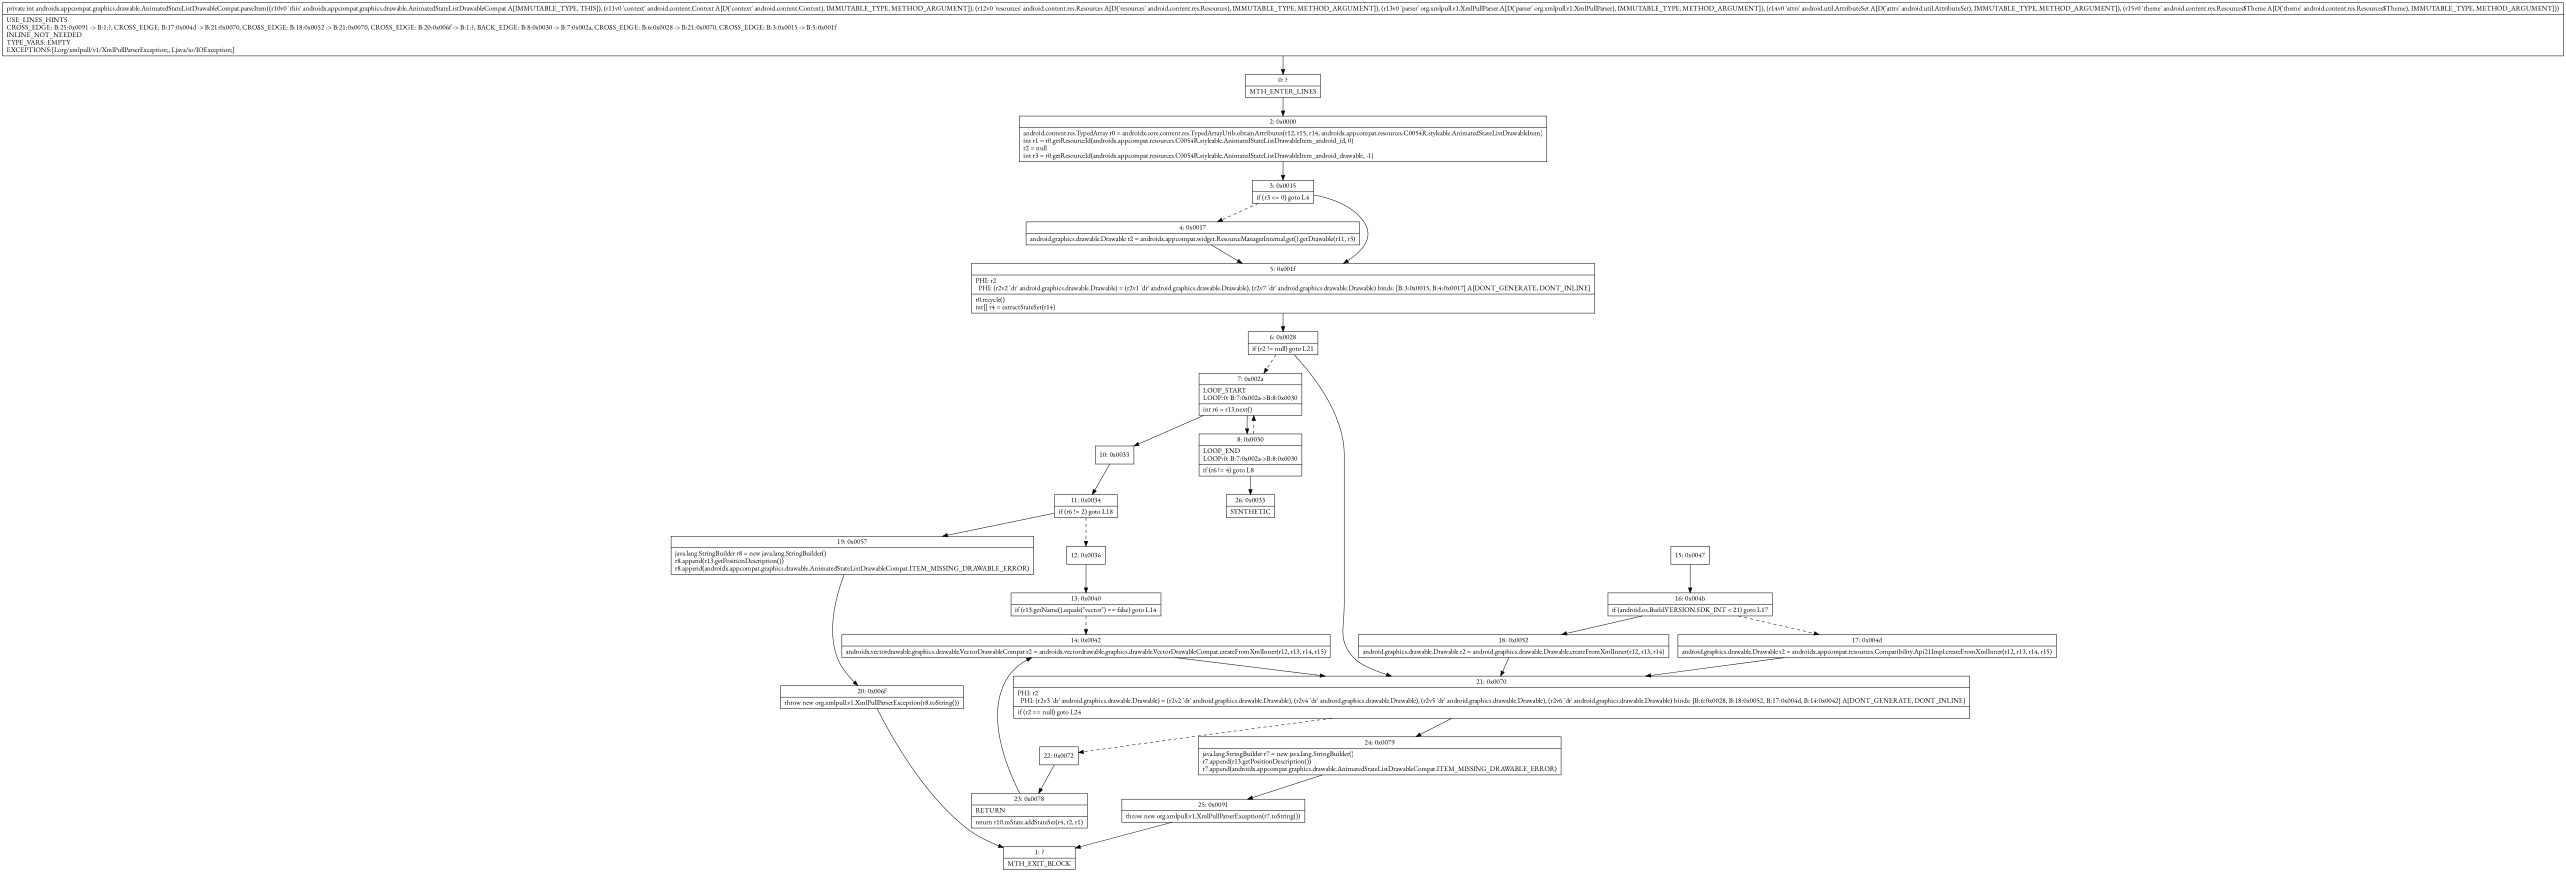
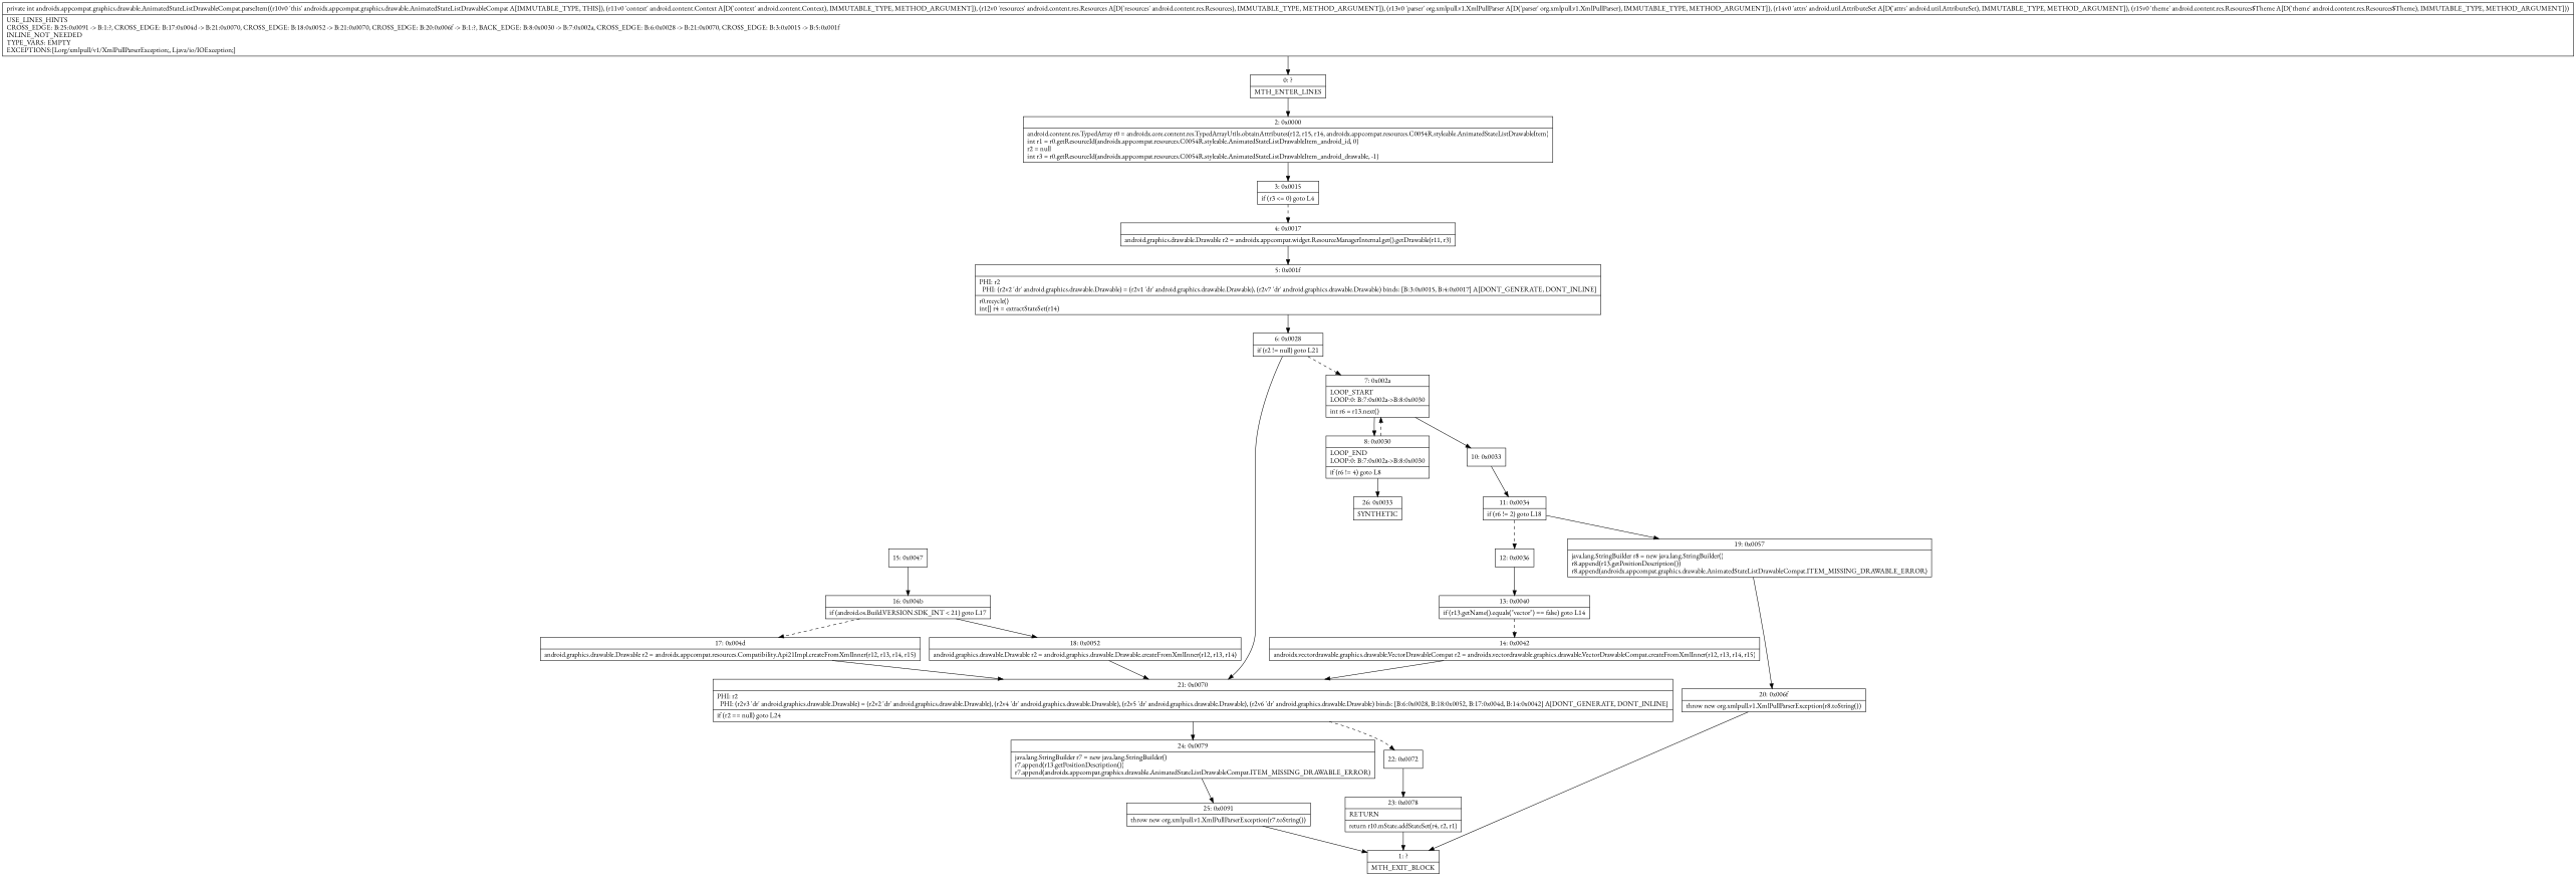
  digraph {
    fontname="EB Garamond"
    node [fontname="EB Garamond" shape=record]
    edge [fontname="EB Garamond"]
    n1 [label="{0\:\ ?|MTH_ENTER_LINES\l}"]
    n2 [label="{2\:\ 0x0000|android.content.res.TypedArray r0 = androidx.core.content.res.TypedArrayUtils.obtainAttributes(r12, r15, r14, androidx.appcompat.resources.C0054R.styleable.AnimatedStateListDrawableItem)\lint r1 = r0.getResourceId(androidx.appcompat.resources.C0054R.styleable.AnimatedStateListDrawableItem_android_id, 0)\lr2 = null\lint r3 = r0.getResourceId(androidx.appcompat.resources.C0054R.styleable.AnimatedStateListDrawableItem_android_drawable, \-1)\l}"]
    n3 [label="{3\:\ 0x0015|if (r3 \<= 0) goto L4\l}"]
    n4 [label="{4\:\ 0x0017|android.graphics.drawable.Drawable r2 = androidx.appcompat.widget.ResourceManagerInternal.get().getDrawable(r11, r3)\l}"]
    n5 [label="{5\:\ 0x001f|PHI: r2 \l  PHI: (r2v2 'dr' android.graphics.drawable.Drawable) = (r2v1 'dr' android.graphics.drawable.Drawable), (r2v7 'dr' android.graphics.drawable.Drawable) binds: [B:3:0x0015, B:4:0x0017] A[DONT_GENERATE, DONT_INLINE]\l|r0.recycle()\lint[] r4 = extractStateSet(r14)\l}"]
    n6 [label="{6\:\ 0x0028|if (r2 != null) goto L21\l}"]
    n7 [label="{7\:\ 0x002a|LOOP_START\lLOOP:0: B:7:0x002a\-\>B:8:0x0030\l|int r6 = r13.next()\l}"]
    n8 [label="{21\:\ 0x0070|PHI: r2 \l  PHI: (r2v3 'dr' android.graphics.drawable.Drawable) = (r2v2 'dr' android.graphics.drawable.Drawable), (r2v4 'dr' android.graphics.drawable.Drawable), (r2v5 'dr' android.graphics.drawable.Drawable), (r2v6 'dr' android.graphics.drawable.Drawable) binds: [B:6:0x0028, B:18:0x0052, B:17:0x004d, B:14:0x0042] A[DONT_GENERATE, DONT_INLINE]\l|if (r2 == null) goto L24\l}"]
    n9 [label="{8\:\ 0x0030|LOOP_END\lLOOP:0: B:7:0x002a\-\>B:8:0x0030\l|if (r6 != 4) goto L8\l}"]
    n10 [label="{10\:\ 0x0033}"]
    n11 [label="{22\:\ 0x0072}"]
    n12 [label="{24\:\ 0x0079|java.lang.StringBuilder r7 = new java.lang.StringBuilder()\lr7.append(r13.getPositionDescription())\lr7.append(androidx.appcompat.graphics.drawable.AnimatedStateListDrawableCompat.ITEM_MISSING_DRAWABLE_ERROR)\l}"]
    n13 [label="{26\:\ 0x0033|SYNTHETIC\l}"]
    n14 [label="{11\:\ 0x0034|if (r6 != 2) goto L18\l}"]
    n15 [label="{12\:\ 0x0036}"]
    n16 [label="{19\:\ 0x0057|java.lang.StringBuilder r8 = new java.lang.StringBuilder()\lr8.append(r13.getPositionDescription())\lr8.append(androidx.appcompat.graphics.drawable.AnimatedStateListDrawableCompat.ITEM_MISSING_DRAWABLE_ERROR)\l}"]
    n17 [label="{13\:\ 0x0040|if (r13.getName().equals(\"vector\") == false) goto L14\l}"]
    n18 [label="{20\:\ 0x006f|throw new org.xmlpull.v1.XmlPullParserException(r8.toString())\l}"]
    n19 [label="{14\:\ 0x0042|androidx.vectordrawable.graphics.drawable.VectorDrawableCompat r2 = androidx.vectordrawable.graphics.drawable.VectorDrawableCompat.createFromXmlInner(r12, r13, r14, r15)\l}"]
    n20 [label="{15\:\ 0x0047}"]
    n21 [label="{16\:\ 0x004b|if (android.os.Build.VERSION.SDK_INT \< 21) goto L17\l}"]
    n22 [label="{17\:\ 0x004d|android.graphics.drawable.Drawable r2 = androidx.appcompat.resources.Compatibility.Api21Impl.createFromXmlInner(r12, r13, r14, r15)\l}"]
    n23 [label="{18\:\ 0x0052|android.graphics.drawable.Drawable r2 = android.graphics.drawable.Drawable.createFromXmlInner(r12, r13, r14)\l}"]
    n24 [label="{1\:\ ?|MTH_EXIT_BLOCK\l}"]
    n25 [label="{23\:\ 0x0078|RETURN\l|return r10.mState.addStateSet(r4, r2, r1)\l}"]
    n26 [label="{25\:\ 0x0091|throw new org.xmlpull.v1.XmlPullParserException(r7.toString())\l}"]
    n27 [label="{private int androidx.appcompat.graphics.drawable.AnimatedStateListDrawableCompat.parseItem((r10v0 'this' androidx.appcompat.graphics.drawable.AnimatedStateListDrawableCompat A[IMMUTABLE_TYPE, THIS]), (r11v0 'context' android.content.Context A[D('context' android.content.Context), IMMUTABLE_TYPE, METHOD_ARGUMENT]), (r12v0 'resources' android.content.res.Resources A[D('resources' android.content.res.Resources), IMMUTABLE_TYPE, METHOD_ARGUMENT]), (r13v0 'parser' org.xmlpull.v1.XmlPullParser A[D('parser' org.xmlpull.v1.XmlPullParser), IMMUTABLE_TYPE, METHOD_ARGUMENT]), (r14v0 'attrs' android.util.AttributeSet A[D('attrs' android.util.AttributeSet), IMMUTABLE_TYPE, METHOD_ARGUMENT]), (r15v0 'theme' android.content.res.Resources$Theme A[D('theme' android.content.res.Resources$Theme), IMMUTABLE_TYPE, METHOD_ARGUMENT]))  | USE_LINES_HINTS\lCROSS_EDGE: B:25:0x0091 \-\> B:1:?, CROSS_EDGE: B:17:0x004d \-\> B:21:0x0070, CROSS_EDGE: B:18:0x0052 \-\> B:21:0x0070, CROSS_EDGE: B:20:0x006f \-\> B:1:?, BACK_EDGE: B:8:0x0030 \-\> B:7:0x002a, CROSS_EDGE: B:6:0x0028 \-\> B:21:0x0070, CROSS_EDGE: B:3:0x0015 \-\> B:5:0x001f\lINLINE_NOT_NEEDED\lTYPE_VARS: EMPTY\lEXCEPTIONS:[Lorg\/xmlpull\/v1\/XmlPullParserException;, Ljava\/io\/IOException;]\l}"]
    n1 -> n2
    n2 -> n3
    n3 -> n4 [style=dashed]
-   n3 -> n5
    n4 -> n5
    n5 -> n6
    n6 -> n7 [style=dashed]
    n6 -> n8
    n7 -> n9
    n7 -> n10
    n8 -> n11 [style=dashed]
    n8 -> n12
    n9 -> n7 [style=dashed]
    n9 -> n13
    n10 -> n14
    n11 -> n25
    n12 -> n26
    n14 -> n15 [style=dashed]
    n14 -> n16
    n15 -> n17
    n16 -> n18
    n17 -> n19 [style=dashed]
    n18 -> n24
    n19 -> n8
    n20 -> n21
    n21 -> n22 [style=dashed]
    n21 -> n23
    n22 -> n8
    n23 -> n8
-   n25 -> n19
+   n25 -> n24
    n26 -> n24
    n27 -> n1
  }
